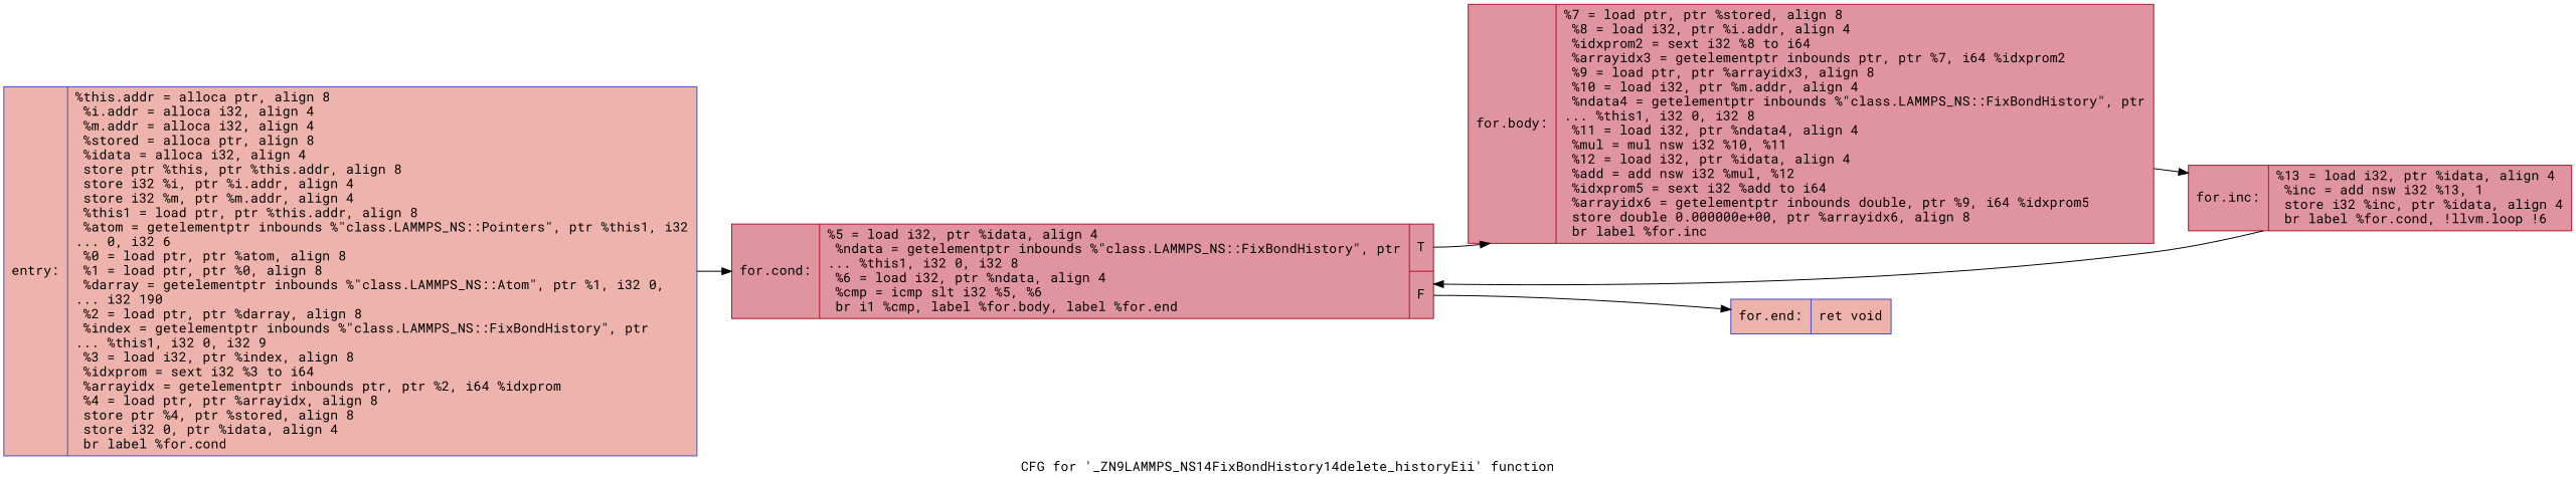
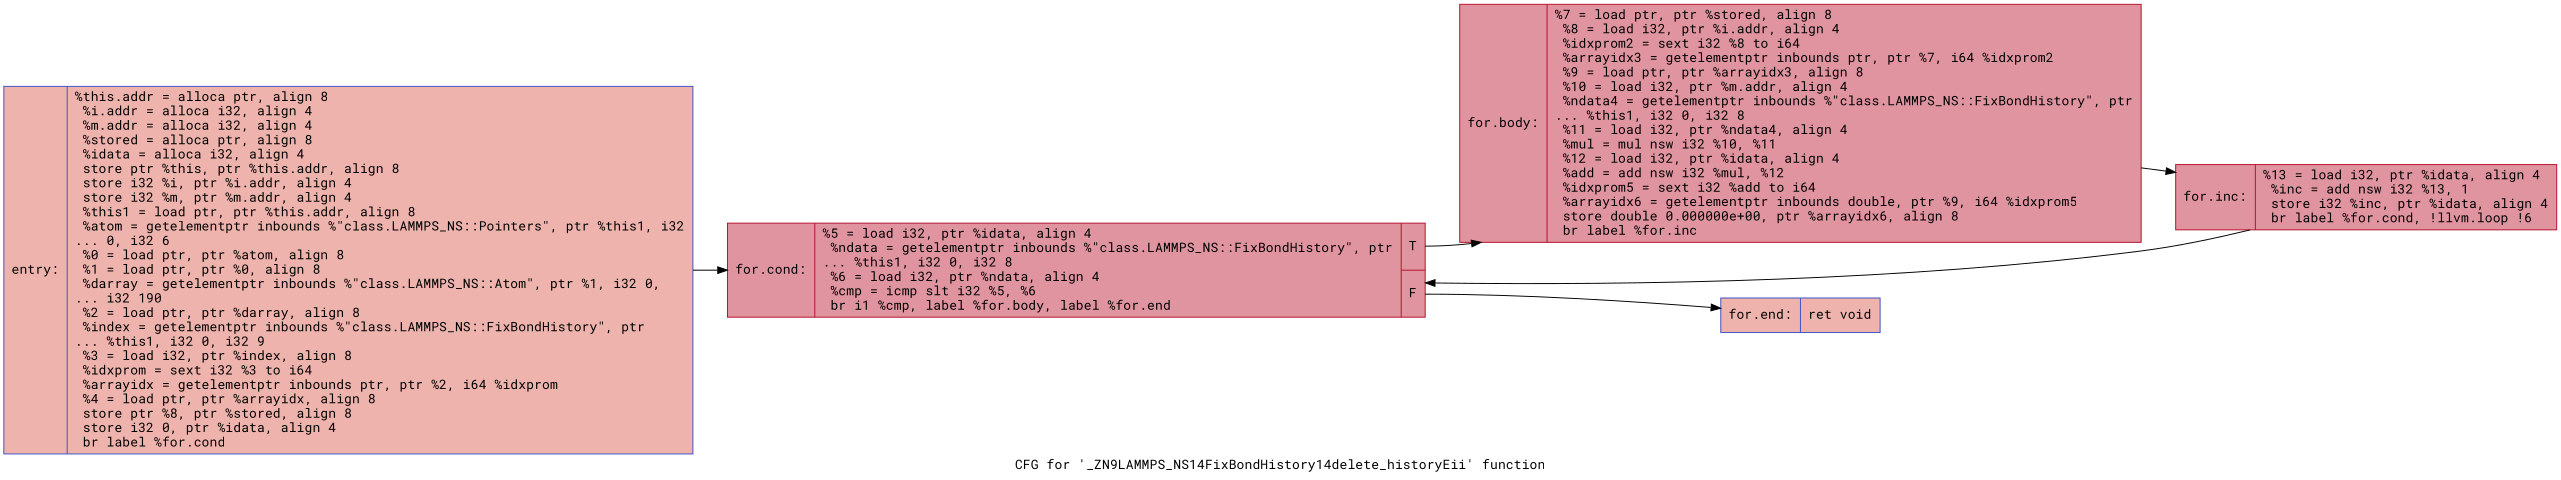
  digraph {
    label="CFG for '_ZN9LAMMPS_NS14FixBondHistory14delete_historyEii' function"
    rankdir=LR
    fontname="Roboto Mono"
    node [color="#b70d28ff" fillcolor="#b70d2870" fontname="Roboto Mono" shape=record style=filled]
    edge [fontname="Roboto Mono"]
-   n1 [color="#3d50c3ff" fillcolor="#d6524470" label="{entry:\l|  %this.addr = alloca ptr, align 8\l  %i.addr = alloca i32, align 4\l  %m.addr = alloca i32, align 4\l  %stored = alloca ptr, align 8\l  %idata = alloca i32, align 4\l  store ptr %this, ptr %this.addr, align 8\l  store i32 %i, ptr %i.addr, align 4\l  store i32 %m, ptr %m.addr, align 4\l  %this1 = load ptr, ptr %this.addr, align 8\l  %atom = getelementptr inbounds %\"class.LAMMPS_NS::Pointers\", ptr %this1, i32\l... 0, i32 6\l  %0 = load ptr, ptr %atom, align 8\l  %1 = load ptr, ptr %0, align 8\l  %darray = getelementptr inbounds %\"class.LAMMPS_NS::Atom\", ptr %1, i32 0,\l... i32 190\l  %2 = load ptr, ptr %darray, align 8\l  %index = getelementptr inbounds %\"class.LAMMPS_NS::FixBondHistory\", ptr\l... %this1, i32 0, i32 9\l  %3 = load i32, ptr %index, align 8\l  %idxprom = sext i32 %3 to i64\l  %arrayidx = getelementptr inbounds ptr, ptr %2, i64 %idxprom\l  %4 = load ptr, ptr %arrayidx, align 8\l  store ptr %4, ptr %stored, align 8\l  store i32 0, ptr %idata, align 4\l  br label %for.cond\l}"]
+   n1 [color="#3d50c3ff" fillcolor="#d6524470" label="{entry:\l|  %this.addr = alloca ptr, align 8\l  %i.addr = alloca i32, align 4\l  %m.addr = alloca i32, align 4\l  %stored = alloca ptr, align 8\l  %idata = alloca i32, align 4\l  store ptr %this, ptr %this.addr, align 8\l  store i32 %i, ptr %i.addr, align 4\l  store i32 %m, ptr %m.addr, align 4\l  %this1 = load ptr, ptr %this.addr, align 8\l  %atom = getelementptr inbounds %\"class.LAMMPS_NS::Pointers\", ptr %this1, i32\l... 0, i32 6\l  %0 = load ptr, ptr %atom, align 8\l  %1 = load ptr, ptr %0, align 8\l  %darray = getelementptr inbounds %\"class.LAMMPS_NS::Atom\", ptr %1, i32 0,\l... i32 190\l  %2 = load ptr, ptr %darray, align 8\l  %index = getelementptr inbounds %\"class.LAMMPS_NS::FixBondHistory\", ptr\l... %this1, i32 0, i32 9\l  %3 = load i32, ptr %index, align 8\l  %idxprom = sext i32 %3 to i64\l  %arrayidx = getelementptr inbounds ptr, ptr %2, i64 %idxprom\l  %4 = load ptr, ptr %arrayidx, align 8\l  store ptr %8, ptr %stored, align 8\l  store i32 0, ptr %idata, align 4\l  br label %for.cond\l}"]
    n2 [label="{for.cond:\l|  %5 = load i32, ptr %idata, align 4\l  %ndata = getelementptr inbounds %\"class.LAMMPS_NS::FixBondHistory\", ptr\l... %this1, i32 0, i32 8\l  %6 = load i32, ptr %ndata, align 4\l  %cmp = icmp slt i32 %5, %6\l  br i1 %cmp, label %for.body, label %for.end\l|{<s0>T|<s1>F}}"]
    n3 [label="{for.body:\l|  %7 = load ptr, ptr %stored, align 8\l  %8 = load i32, ptr %i.addr, align 4\l  %idxprom2 = sext i32 %8 to i64\l  %arrayidx3 = getelementptr inbounds ptr, ptr %7, i64 %idxprom2\l  %9 = load ptr, ptr %arrayidx3, align 8\l  %10 = load i32, ptr %m.addr, align 4\l  %ndata4 = getelementptr inbounds %\"class.LAMMPS_NS::FixBondHistory\", ptr\l... %this1, i32 0, i32 8\l  %11 = load i32, ptr %ndata4, align 4\l  %mul = mul nsw i32 %10, %11\l  %12 = load i32, ptr %idata, align 4\l  %add = add nsw i32 %mul, %12\l  %idxprom5 = sext i32 %add to i64\l  %arrayidx6 = getelementptr inbounds double, ptr %9, i64 %idxprom5\l  store double 0.000000e+00, ptr %arrayidx6, align 8\l  br label %for.inc\l}"]
    n4 [color="#3d50c3ff" fillcolor="#d6524470" label="{for.end:\l|  ret void\l}"]
    n5 [label="{for.inc:\l|  %13 = load i32, ptr %idata, align 4\l  %inc = add nsw i32 %13, 1\l  store i32 %inc, ptr %idata, align 4\l  br label %for.cond, !llvm.loop !6\l}"]
    n1 -> n2
    n2 -> n3 [tailport=s0]
    n2 -> n4 [tailport=s1]
    n3 -> n5
    n5 -> n2
  }
